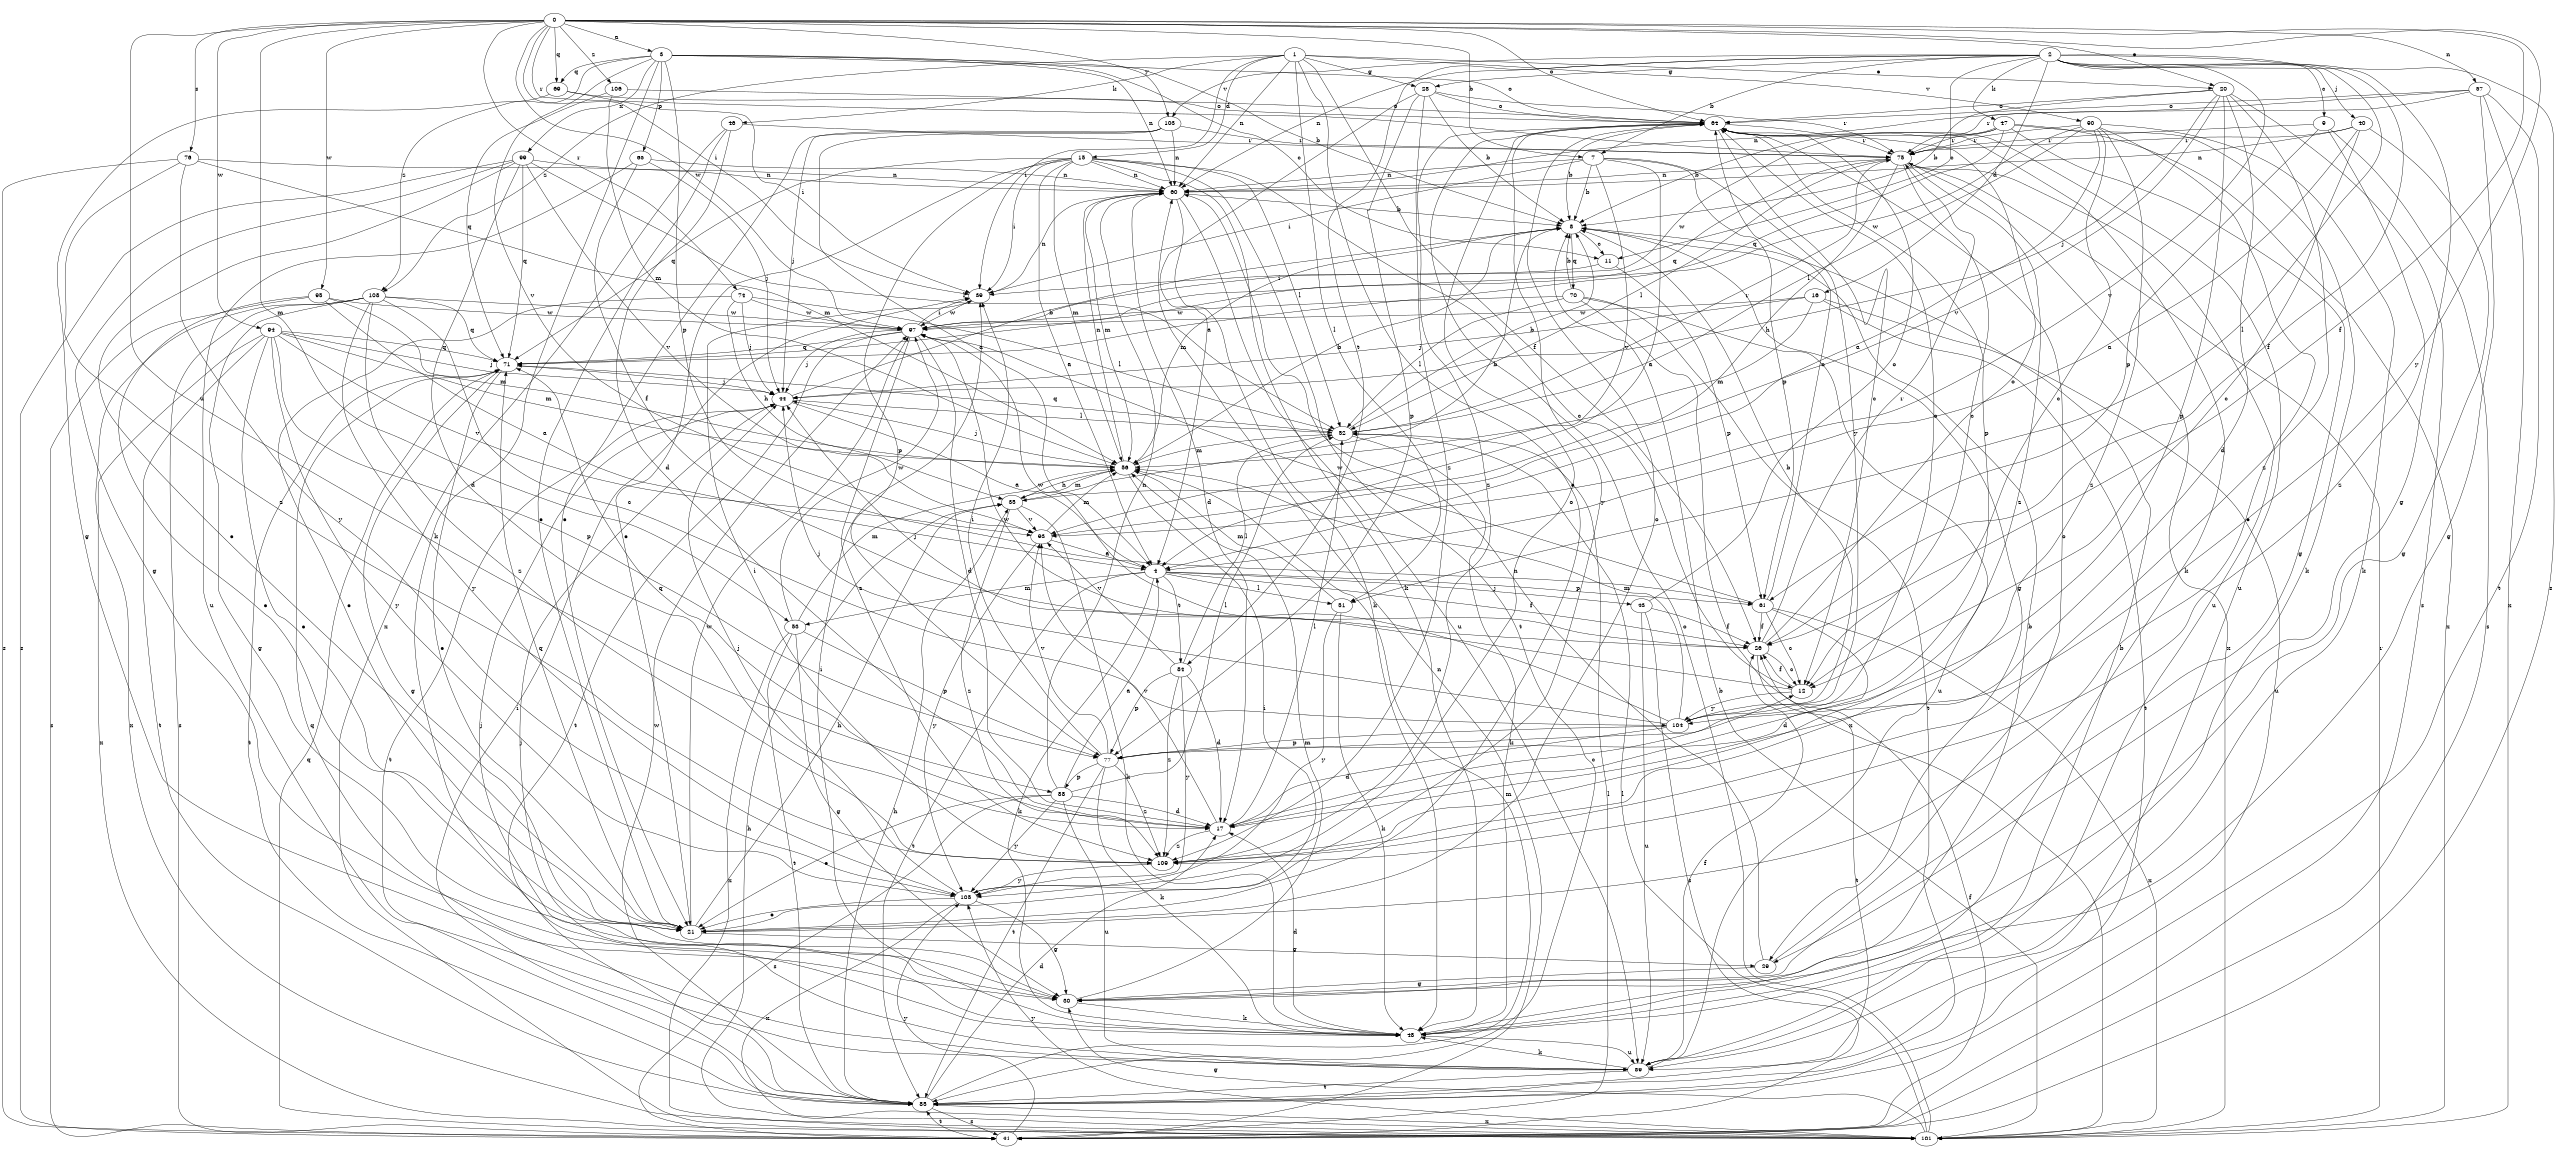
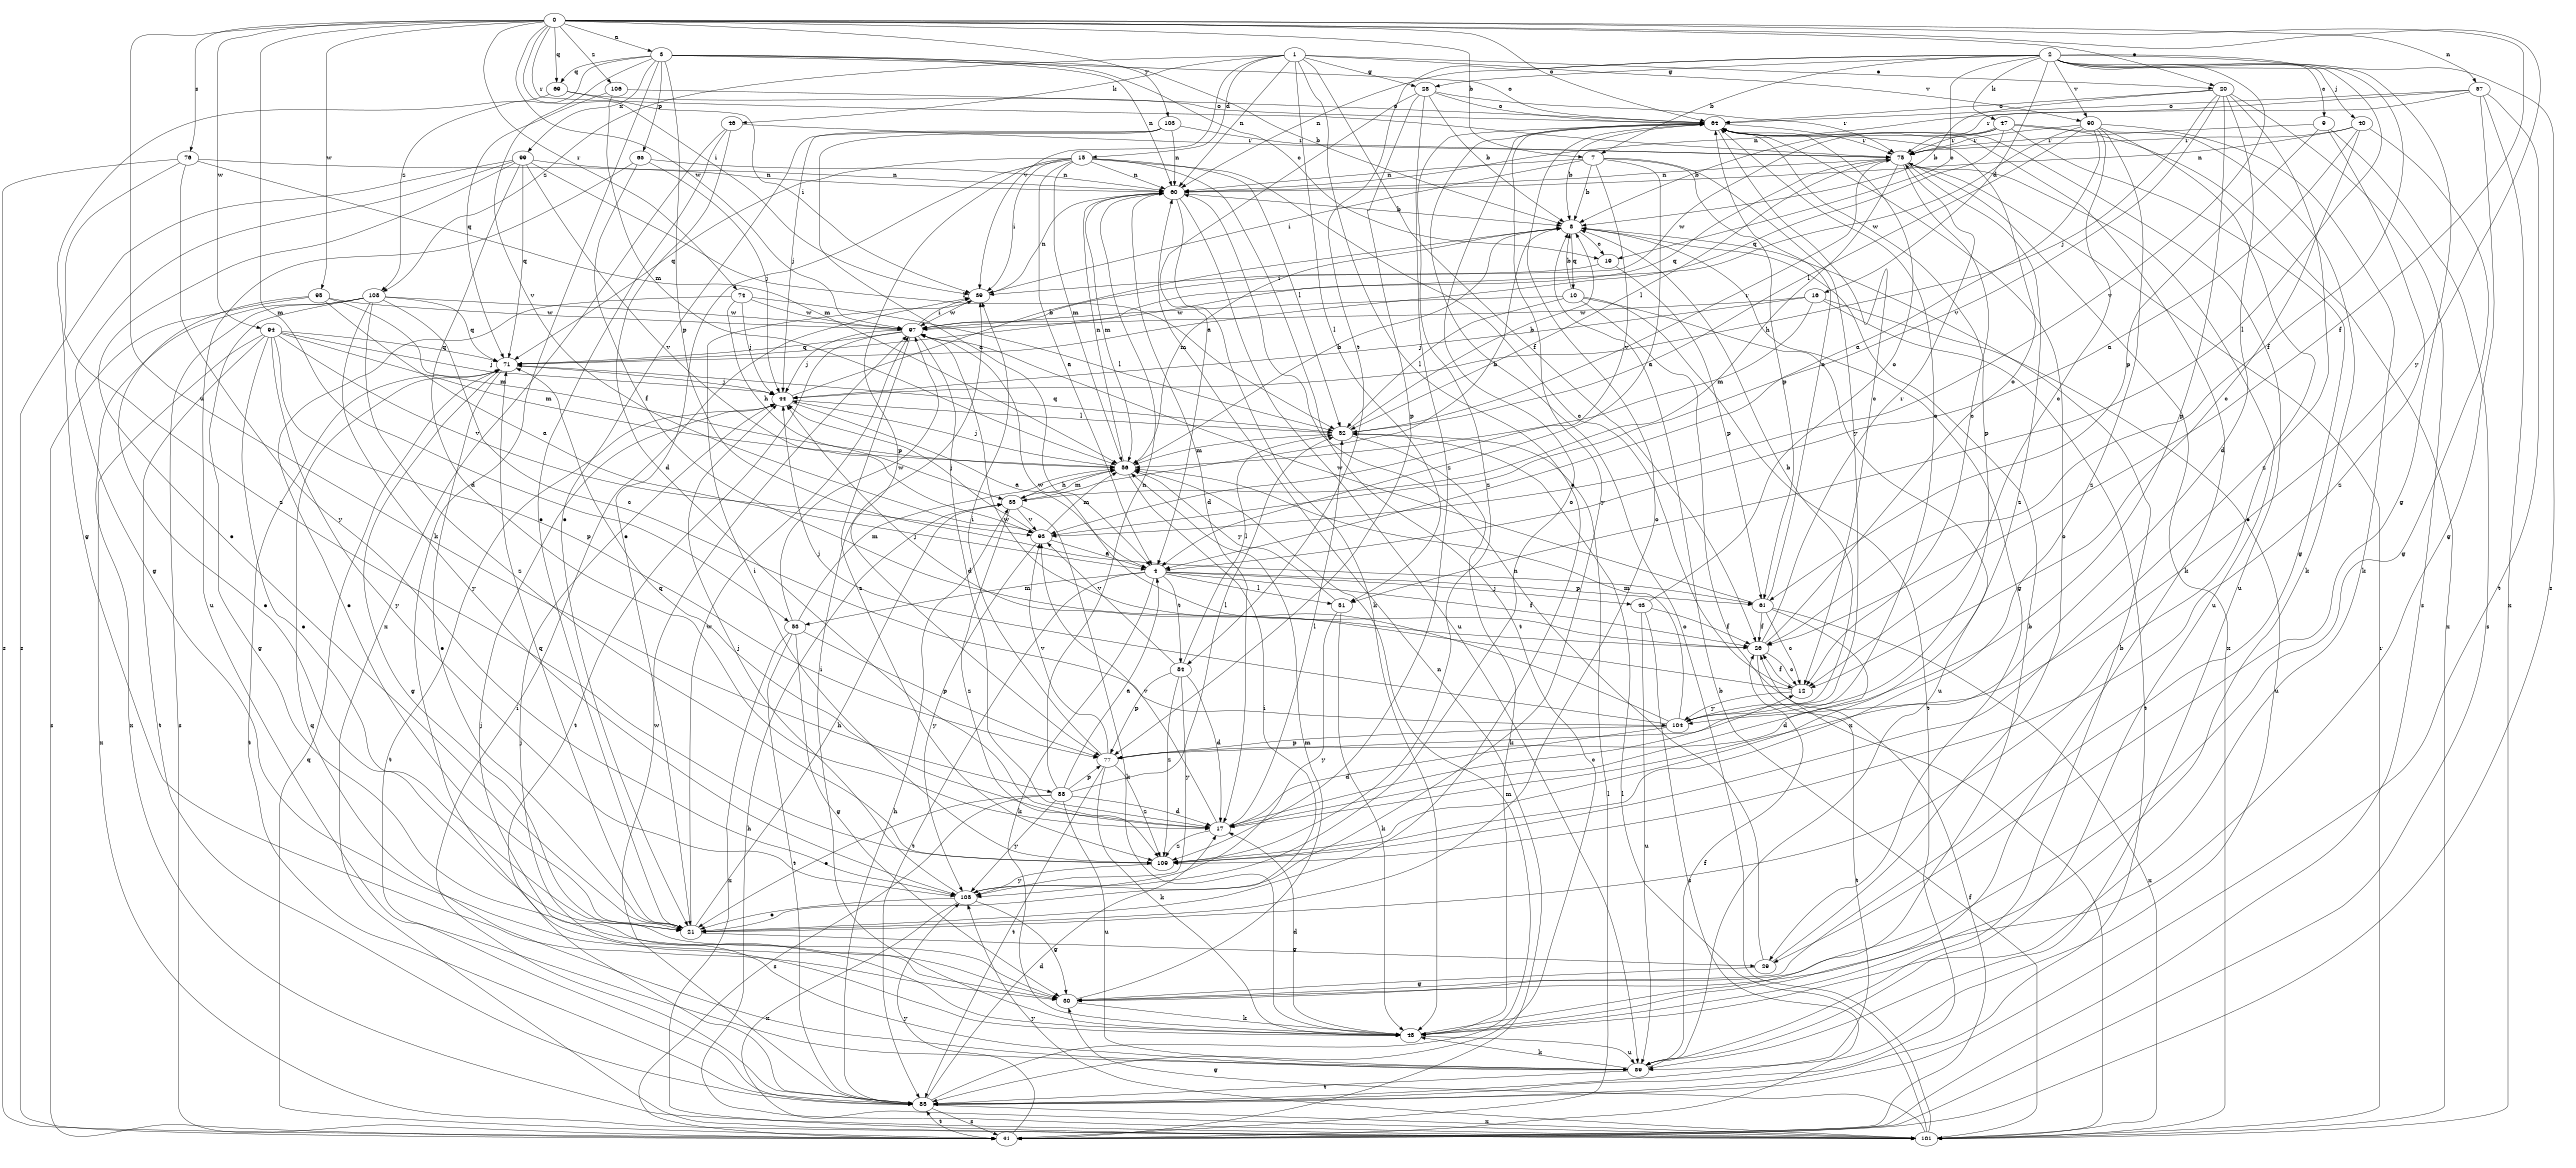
  strict digraph {
    0
    3
    7
    20
    26
    39
    53
    57
    64
    69
    74
    75
    76
    88
    94
    95
    97
    103
    104
    106
    60
    108
-   11
+   11 [label=19]
    93
    8
    48
    65
    n28 [label=61]
    99
    4
    n31 [label=41]
    109
    44
    n34 [label=77]
    17
    85
    12
    56
    30
    101
    89
    105
    21
    52
    35
    71
    1
    15
    28
    46
    51
    90
    29
    2
    9
    16
    40
    47
    84
-   70
+   70 [label=10]
    43
    0 -> 3 [label=a]
    0 -> 7 [label=b]
    0 -> 20 [label=e]
    0 -> 26 [label=f]
    0 -> 39 [label=i]
    0 -> 53 [label=m]
    0 -> 57 [label=n]
    0 -> 64 [label=o]
    0 -> 69 [label=q]
    0 -> 74 [label=r]
    0 -> 75 [label=r]
    0 -> 76 [label=s]
    0 -> 88 [label=u]
    0 -> 94 [label=w]
    0 -> 95 [label=w]
    0 -> 97 [label=w]
    0 -> 103 [label=y]
    0 -> 104 [label=y]
    0 -> 106 [label=z]
    3 -> 64 [label=o]
    3 -> 69 [label=q]
    3 -> 60 [label=n]
    3 -> 108 [label=z]
    3 -> 11 [label=c]
    3 -> 93 [label=v]
    3 -> 8 [label=b]
    3 -> 48 [label=k]
    3 -> 65 [label=p]
    3 -> n28 [label=p]
    3 -> 99 [label=x]
    7 -> 39 [label=i]
    7 -> 104 [label=y]
    7 -> 60 [label=n]
    7 -> 93 [label=v]
    7 -> 8 [label=b]
    7 -> n28 [label=p]
    7 -> 4 [label=a]
    20 -> 64 [label=o]
    20 -> 93 [label=v]
    20 -> 8 [label=b]
    20 -> n31 [label=s]
    20 -> 109 [label=z]
    20 -> 44 [label=j]
    20 -> n34 [label=p]
    20 -> 17 [label=d]
    26 -> 64 [label=o]
    26 -> 75 [label=r]
    26 -> 97 [label=w]
    26 -> 85 [label=t]
    26 -> 12 [label=c]
    39 -> 97 [label=w]
    39 -> 60 [label=n]
    53 -> 97 [label=w]
    53 -> n34 [label=p]
    53 -> 85 [label=t]
    53 -> 56 [label=m]
    53 -> 30 [label=g]
    53 -> 101 [label=x]
    57 -> 64 [label=o]
    57 -> 75 [label=r]
    57 -> 60 [label=n]
    57 -> 85 [label=t]
    57 -> 30 [label=g]
    57 -> 101 [label=x]
    64 -> 75 [label=r]
    64 -> 8 [label=b]
    64 -> 48 [label=k]
    64 -> 109 [label=z]
    64 -> n34 [label=p]
    64 -> 12 [label=c]
    64 -> 89 [label=u]
    64 -> 105 [label=y]
    69 -> 39 [label=i]
    69 -> 64 [label=o]
    69 -> 30 [label=g]
    74 -> 97 [label=w]
    74 -> 44 [label=j]
    74 -> 21 [label=e]
    74 -> 52 [label=l]
    74 -> 35 [label=h]
    75 -> 60 [label=n]
    75 -> 109 [label=z]
    75 -> 12 [label=c]
    75 -> 101 [label=x]
    75 -> 89 [label=u]
    75 -> 52 [label=l]
    75 -> 35 [label=h]
    75 -> 71 [label=q]
    76 -> 60 [label=n]
    76 -> n31 [label=s]
    76 -> 109 [label=z]
    76 -> 56 [label=m]
    76 -> 105 [label=y]
    88 -> 60 [label=n]
    88 -> 4 [label=a]
    88 -> n31 [label=s]
-   n34 -> 88 [label=p]
+   88 -> n34 [label=p]
    88 -> 17 [label=d]
    88 -> 89 [label=u]
    88 -> 105 [label=y]
    88 -> 21 [label=e]
    88 -> 52 [label=l]
    94 -> 93 [label=v]
    94 -> 44 [label=j]
    94 -> n34 [label=p]
    94 -> 85 [label=t]
    94 -> 56 [label=m]
    94 -> 101 [label=x]
    94 -> 105 [label=y]
    94 -> 21 [label=e]
    94 -> 71 [label=q]
    95 -> 97 [label=w]
    95 -> 4 [label=a]
    95 -> n31 [label=s]
    95 -> 56 [label=m]
    95 -> 21 [label=e]
    97 -> 39 [label=i]
    97 -> 109 [label=z]
    97 -> 44 [label=j]
    97 -> 17 [label=d]
    97 -> 85 [label=t]
    97 -> 71 [label=q]
    103 -> 75 [label=r]
    103 -> 60 [label=n]
    103 -> 4 [label=a]
    103 -> 44 [label=j]
    103 -> 21 [label=e]
    104 -> 64 [label=o]
    104 -> 97 [label=w]
    104 -> 8 [label=b]
    104 -> 44 [label=j]
    104 -> n34 [label=p]
    104 -> 17 [label=d]
    104 -> 56 [label=m]
    106 -> 64 [label=o]
    106 -> 56 [label=m]
    106 -> 71 [label=q]
    60 -> 8 [label=b]
    60 -> 48 [label=k]
    60 -> 17 [label=d]
    60 -> 56 [label=m]
    60 -> 89 [label=u]
    108 -> 97 [label=w]
    108 -> 104 [label=c]
    108 -> n31 [label=s]
    108 -> 109 [label=z]
    108 -> 30 [label=g]
    108 -> 101 [label=x]
    108 -> 105 [label=y]
    108 -> 71 [label=q]
    11 -> 39 [label=i]
    11 -> n28 [label=p]
    93 -> 4 [label=a]
+   93 -> 44 [label=j]
    93 -> 56 [label=m]
    93 -> 105 [label=y]
    8 -> 11 [label=c]
    8 -> 56 [label=m]
    8 -> 29 [label=g]
    8 -> 70 [label=q]
    48 -> 39 [label=i]
    48 -> 8 [label=b]
    48 -> 44 [label=j]
    48 -> 17 [label=d]
    48 -> 89 [label=u]
    65 -> 26 [label=f]
    65 -> 60 [label=n]
    65 -> 44 [label=j]
    65 -> 89 [label=u]
    n28 -> 26 [label=f]
    n28 -> 64 [label=o]
    n28 -> 97 [label=w]
    n28 -> 17 [label=d]
    n28 -> 12 [label=c]
    n28 -> 101 [label=x]
    99 -> 60 [label=n]
    99 -> 93 [label=v]
    99 -> n31 [label=s]
    99 -> 17 [label=d]
    99 -> 30 [label=g]
    99 -> 21 [label=e]
    99 -> 52 [label=l]
    99 -> 71 [label=q]
    4 -> 26 [label=f]
    4 -> 53 [label=m]
    4 -> 48 [label=k]
    4 -> n28 [label=p]
    4 -> 85 [label=t]
    4 -> 51 [label=l]
    4 -> 84 [label=t]
    4 -> 43 [label=j]
    n31 -> 26 [label=f]
    n31 -> 60 [label=n]
    n31 -> 85 [label=t]
    n31 -> 105 [label=y]
    n31 -> 52 [label=l]
    n31 -> 71 [label=q]
    109 -> 39 [label=i]
    109 -> 105 [label=y]
    44 -> 8 [label=b]
    44 -> 4 [label=a]
    44 -> 85 [label=t]
    44 -> 52 [label=l]
    n34 -> 39 [label=i]
    n34 -> 93 [label=v]
    n34 -> 48 [label=k]
    n34 -> 109 [label=z]
    n34 -> 85 [label=t]
    17 -> 93 [label=v]
    17 -> 109 [label=z]
    17 -> 12 [label=c]
    17 -> 52 [label=l]
    17 -> 71 [label=q]
    85 -> 39 [label=i]
    85 -> 97 [label=w]
    85 -> n31 [label=s]
    85 -> 17 [label=d]
    85 -> 56 [label=m]
    85 -> 101 [label=x]
    85 -> 35 [label=h]
    12 -> 26 [label=f]
    12 -> 104 [label=y]
    12 -> 44 [label=j]
    56 -> 60 [label=n]
    56 -> 8 [label=b]
    56 -> 44 [label=j]
    56 -> 21 [label=i]
    56 -> 35 [label=h]
    30 -> 48 [label=k]
    30 -> 56 [label=m]
    101 -> 64 [label=o]
    101 -> 75 [label=r]
    101 -> 8 [label=b]
    101 -> 30 [label=g]
    101 -> 105 [label=y]
    101 -> 52 [label=l]
    101 -> 35 [label=h]
    89 -> 26 [label=f]
    89 -> 8 [label=b]
    89 -> 48 [label=k]
    89 -> 44 [label=j]
    89 -> 85 [label=t]
    89 -> 71 [label=q]
    105 -> 64 [label=o]
    105 -> 44 [label=j]
    105 -> 30 [label=g]
    105 -> 101 [label=x]
    105 -> 21 [label=e]
    21 -> 64 [label=o]
    21 -> 97 [label=w]
    21 -> 35 [label=h]
    21 -> 71 [label=q]
    21 -> 29 [label=g]
    52 -> 75 [label=r]
    52 -> 8 [label=b]
    52 -> 48 [label=k]
    52 -> 56 [label=m]
    52 -> 71 [label=q]
    35 -> 93 [label=v]
    35 -> 8 [label=b]
    35 -> 48 [label=k]
    35 -> 109 [label=z]
    35 -> 56 [label=m]
    71 -> 44 [label=j]
    71 -> 85 [label=t]
    71 -> 30 [label=g]
    71 -> 21 [label=e]
    1 -> 20 [label=e]
    1 -> 26 [label=f]
-   1 -> 39 [label=i]
+   1 -> 39 [label=v]
    1 -> 60 [label=n]
    1 -> 108 [label=z]
    1 -> 21 [label=e]
    1 -> 15 [label=d]
    1 -> 28 [label=g]
    1 -> 46 [label=k]
    1 -> 51 [label=l]
    1 -> 90 [label=v]
    15 -> 39 [label=i]
    15 -> 60 [label=n]
-   15 -> 48 [label=k]
    15 -> 4 [label=a]
    15 -> n34 [label=p]
    15 -> 85 [label=t]
    15 -> 12 [label=c]
    15 -> 56 [label=m]
    15 -> 21 [label=e]
    15 -> 52 [label=l]
    15 -> 71 [label=q]
    28 -> 64 [label=o]
    28 -> 75 [label=r]
    28 -> 8 [label=b]
    28 -> 4 [label=a]
    28 -> 109 [label=z]
    28 -> n34 [label=p]
    46 -> 75 [label=r]
    46 -> 17 [label=d]
    46 -> 101 [label=x]
    46 -> 21 [label=e]
    51 -> 48 [label=k]
-   51 -> 56 [label=m]
+   51 -> 56 [label=y]
    51 -> 105 [label=y]
    90 -> 75 [label=r]
    90 -> 97 [label=w]
    90 -> 48 [label=k]
    90 -> 4 [label=a]
    90 -> 109 [label=z]
    90 -> 12 [label=c]
    90 -> 21 [label=e]
    90 -> 52 [label=l]
    29 -> 64 [label=o]
    29 -> 60 [label=n]
    29 -> 30 [label=g]
    2 -> 7 [label=b]
    2 -> 26 [label=f]
    2 -> 60 [label=n]
    2 -> 11 [label=c]
    2 -> 93 [label=v]
    2 -> n31 [label=s]
    2 -> 28 [label=g]
    2 -> 51 [label=l]
-   2 -> 103 [label=v]
+   2 -> 90 [label=v]
    2 -> 29 [label=g]
    2 -> 9 [label=c]
    2 -> 16 [label=d]
    2 -> 40 [label=j]
    2 -> 47 [label=k]
    2 -> 84 [label=t]
    9 -> 75 [label=r]
    9 -> n28 [label=p]
    9 -> n31 [label=s]
    9 -> 109 [label=z]
    16 -> 97 [label=w]
    16 -> 44 [label=j]
    16 -> 85 [label=t]
    16 -> 56 [label=m]
    16 -> 89 [label=u]
    40 -> 75 [label=r]
    40 -> 60 [label=n]
    40 -> 4 [label=a]
    40 -> 12 [label=c]
    40 -> 30 [label=g]
    47 -> 75 [label=r]
    47 -> 97 [label=w]
    47 -> 8 [label=b]
    47 -> 48 [label=k]
    47 -> 30 [label=g]
    47 -> 101 [label=x]
    47 -> 71 [label=q]
    84 -> 93 [label=v]
    84 -> 109 [label=z]
    84 -> n34 [label=p]
    84 -> 17 [label=d]
    84 -> 105 [label=y]
    84 -> 52 [label=l]
    70 -> 97 [label=w]
    70 -> 8 [label=b]
    70 -> 85 [label=t]
    70 -> 101 [label=x]
    70 -> 89 [label=u]
    70 -> 52 [label=l]
    43 -> 26 [label=f]
    43 -> 64 [label=o]
    43 -> n31 [label=s]
    43 -> 89 [label=u]
  }
